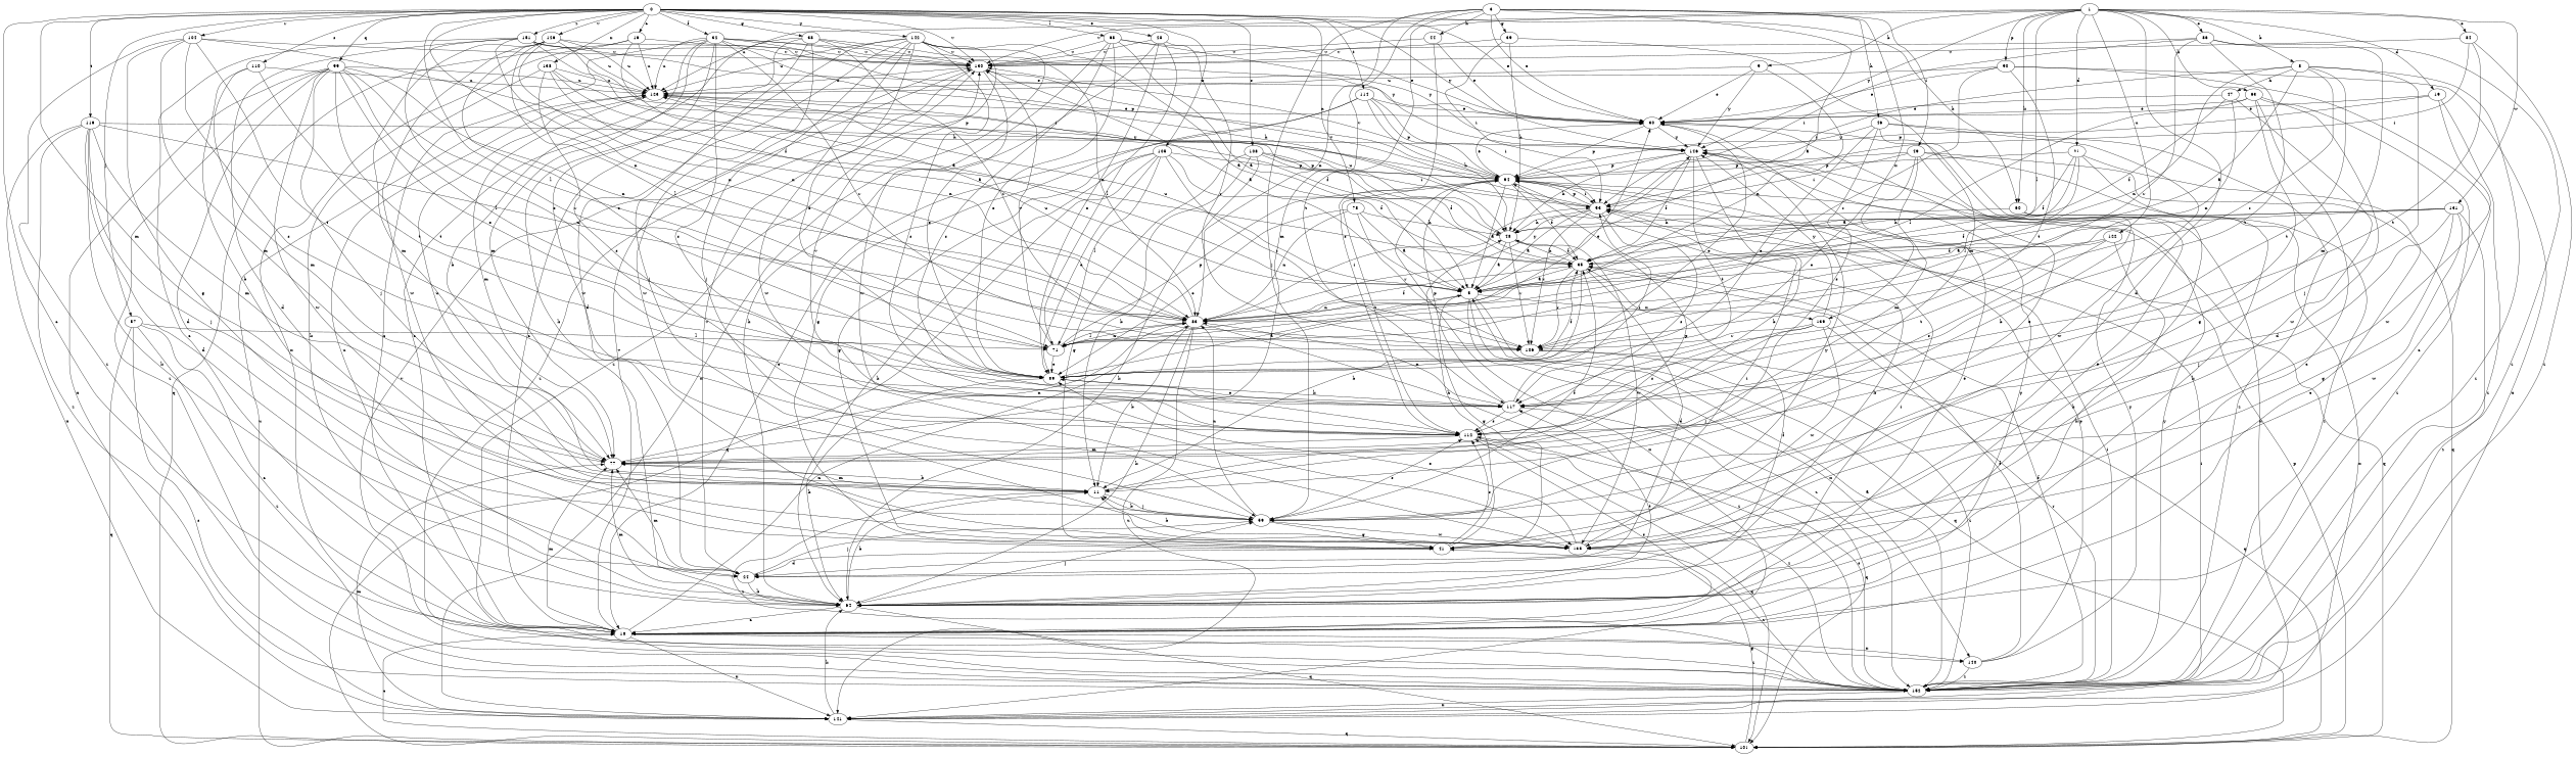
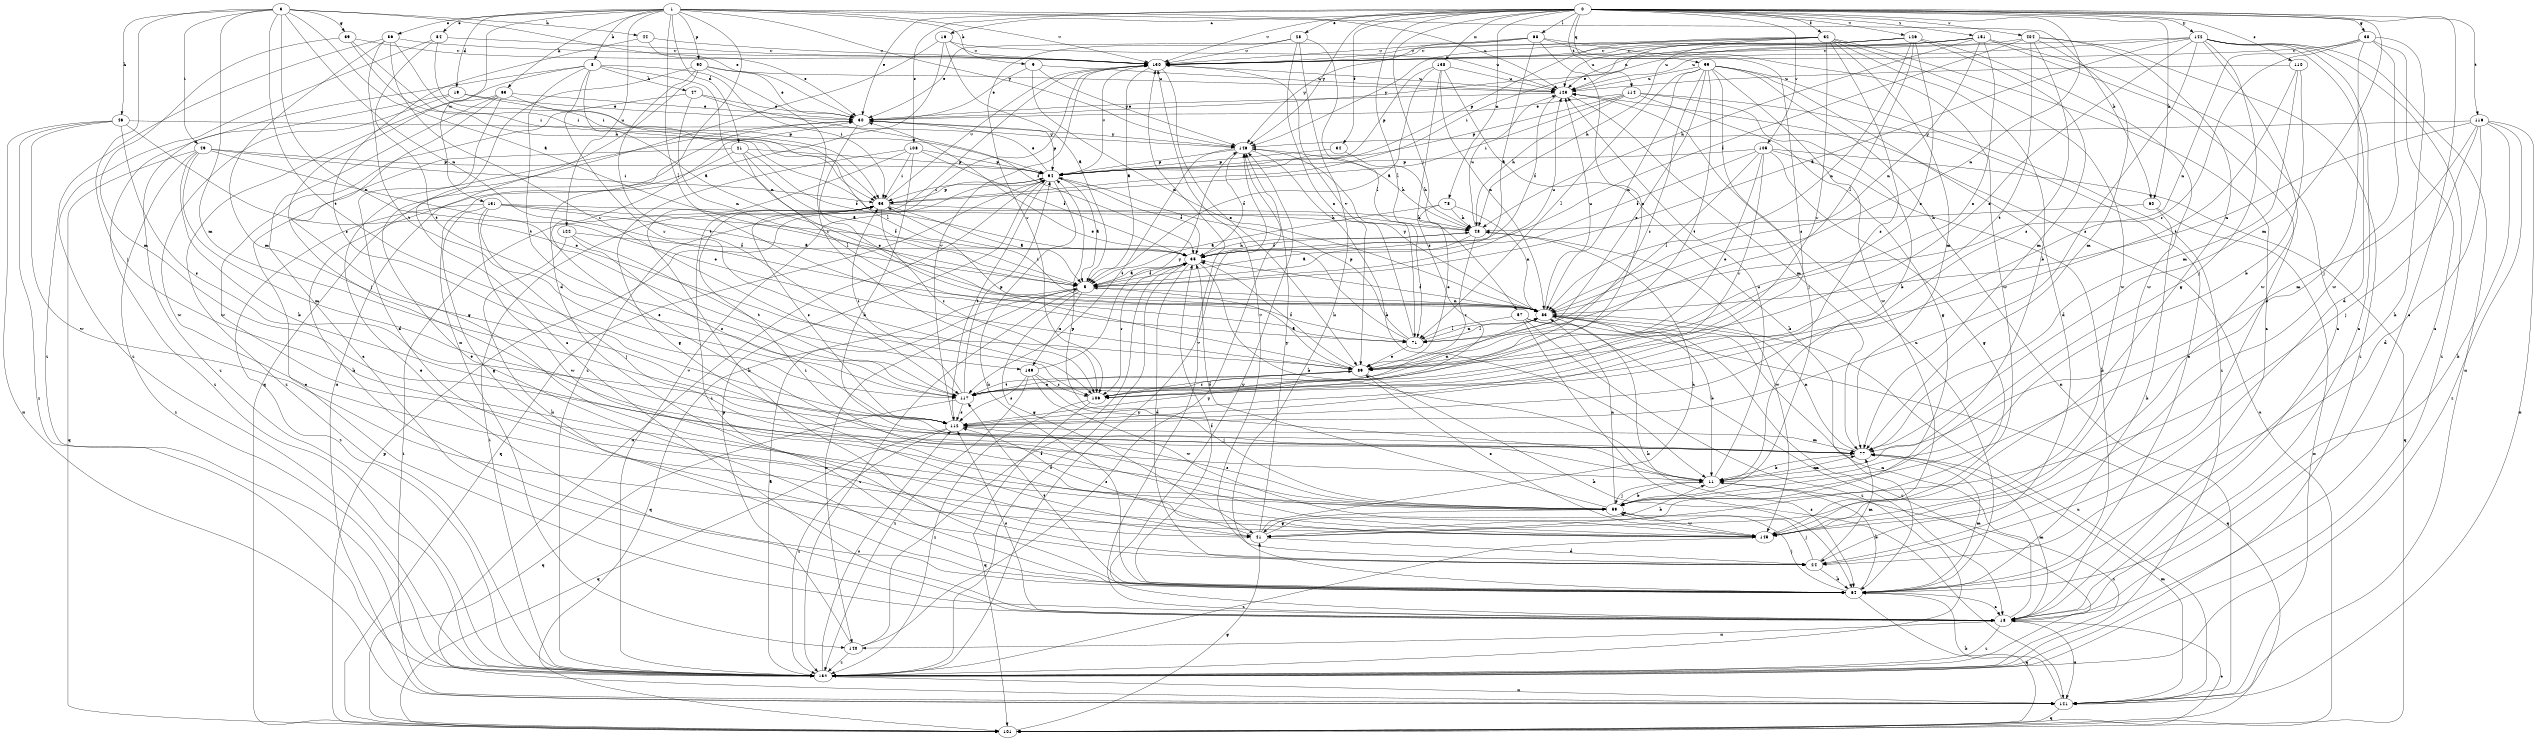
  strict digraph {
    0
    16
    18
    28
    30
    32
+   34
    38
    57
    60
    68
    71
    77
    78
    83
    99
-   104
+   104 [label=404]
    105
    108
    110
    114
    116
    126
    130
    138
    142
    146
    151
    123
    5
    101
    140
    152
    112
    141
    106
    89
    64
    94
    11
-   135
+   135 [label=145]
    48
    59
    35
    53
    24
    117
    41
    1
    8
    9
    19
    21
    63
    84
    86
    90
    122
    131
    47
    3
    39
    44
    46
    49
    139
    0 -> 16 [label=c]
    0 -> 18 [label=c]
    0 -> 28 [label=e]
    0 -> 30 [label=e]
    0 -> 32 [label=f]
+   0 -> 34 [label=f]
    0 -> 38 [label=g]
    0 -> 57 [label=j]
    0 -> 60 [label=k]
    0 -> 68 [label=l]
    0 -> 71 [label=l]
    0 -> 77 [label=m]
    0 -> 78 [label=n]
    0 -> 83 [label=n]
    0 -> 99 [label=q]
    0 -> 104 [label=r]
    0 -> 105 [label=r]
    0 -> 108 [label=s]
    0 -> 110 [label=s]
    0 -> 114 [label=t]
    0 -> 116 [label=t]
    0 -> 126 [label=v]
    0 -> 130 [label=v]
    0 -> 138 [label=x]
    0 -> 142 [label=y]
    0 -> 146 [label=y]
    0 -> 151 [label=z]
    16 -> 130 [label=v]
    16 -> 123 [label=u]
    16 -> 5 [label=a]
    16 -> 101 [label=q]
    16 -> 140 [label=x]
    18 -> 30 [label=e]
    18 -> 77 [label=m]
    18 -> 83 [label=n]
    18 -> 130 [label=v]
    18 -> 146 [label=y]
    18 -> 140 [label=x]
    18 -> 152 [label=z]
    18 -> 112 [label=s]
    18 -> 141 [label=x]
    28 -> 71 [label=l]
    28 -> 130 [label=v]
    28 -> 106 [label=r]
    28 -> 89 [label=o]
    28 -> 64 [label=k]
    30 -> 146 [label=y]
    30 -> 89 [label=o]
    30 -> 94 [label=p]
    32 -> 18 [label=c]
    32 -> 77 [label=m]
    32 -> 130 [label=v]
    32 -> 146 [label=y]
    32 -> 123 [label=u]
    32 -> 112 [label=s]
    32 -> 106 [label=r]
    32 -> 94 [label=p]
    32 -> 11 [label=b]
    32 -> 135 [label=w]
    32 -> 48 [label=h]
+   34 -> 94 [label=p]
+   34 -> 48 [label=h]
    38 -> 18 [label=c]
    38 -> 83 [label=n]
    38 -> 130 [label=v]
    38 -> 106 [label=r]
    38 -> 64 [label=k]
    38 -> 135 [label=w]
    38 -> 59 [label=j]
    57 -> 18 [label=c]
    57 -> 71 [label=l]
    57 -> 101 [label=q]
    57 -> 152 [label=z]
    57 -> 141 [label=s]
    60 -> 141 [label=x]
    60 -> 64 [label=k]
    60 -> 48 [label=h]
    68 -> 30 [label=e]
    68 -> 130 [label=v]
    68 -> 146 [label=y]
    68 -> 5 [label=a]
    68 -> 112 [label=s]
    68 -> 89 [label=o]
    68 -> 135 [label=w]
    71 -> 30 [label=e]
    71 -> 83 [label=n]
    71 -> 130 [label=v]
    71 -> 89 [label=o]
    71 -> 94 [label=p]
    77 -> 83 [label=n]
    77 -> 11 [label=b]
    78 -> 83 [label=n]
    78 -> 5 [label=a]
    78 -> 89 [label=o]
    78 -> 48 [label=h]
    83 -> 71 [label=l]
    83 -> 146 [label=y]
    83 -> 123 [label=u]
    83 -> 152 [label=z]
    83 -> 141 [label=u]
    83 -> 64 [label=k]
    83 -> 11 [label=b]
    83 -> 35 [label=f]
    83 -> 53 [label=i]
    99 -> 71 [label=l]
    99 -> 83 [label=n]
    99 -> 123 [label=u]
    99 -> 152 [label=z]
    99 -> 141 [label=x]
    99 -> 106 [label=r]
    99 -> 89 [label=o]
    99 -> 135 [label=w]
    99 -> 59 [label=j]
    99 -> 24 [label=d]
    99 -> 117 [label=t]
    104 -> 77 [label=m]
    104 -> 130 [label=v]
    104 -> 152 [label=z]
    104 -> 112 [label=s]
    104 -> 35 [label=f]
    104 -> 117 [label=t]
    104 -> 41 [label=g]
    105 -> 71 [label=l]
    105 -> 101 [label=q]
    105 -> 106 [label=r]
    105 -> 89 [label=o]
    105 -> 64 [label=k]
    105 -> 94 [label=p]
    105 -> 35 [label=f]
    105 -> 41 [label=g]
    108 -> 64 [label=k]
    108 -> 94 [label=p]
    108 -> 11 [label=b]
    108 -> 35 [label=f]
    108 -> 53 [label=i]
    108 -> 41 [label=g]
    110 -> 77 [label=m]
    110 -> 123 [label=u]
    110 -> 11 [label=b]
    110 -> 117 [label=t]
    114 -> 18 [label=c]
    114 -> 30 [label=e]
    114 -> 94 [label=p]
+   114 -> 11 [label=b]
    114 -> 48 [label=h]
    114 -> 53 [label=i]
    114 -> 41 [label=g]
    116 -> 77 [label=m]
    116 -> 83 [label=n]
    116 -> 146 [label=y]
    116 -> 152 [label=z]
    116 -> 141 [label=x]
    116 -> 64 [label=k]
    116 -> 59 [label=j]
    116 -> 24 [label=d]
    126 -> 71 [label=l]
    126 -> 77 [label=m]
    126 -> 83 [label=n]
    126 -> 130 [label=v]
    126 -> 123 [label=u]
    126 -> 89 [label=o]
    126 -> 135 [label=w]
    126 -> 53 [label=i]
    130 -> 123 [label=u]
    130 -> 5 [label=a]
    130 -> 152 [label=z]
    130 -> 89 [label=o]
    138 -> 83 [label=n]
    138 -> 123 [label=u]
    138 -> 5 [label=a]
    138 -> 112 [label=s]
    138 -> 64 [label=k]
    138 -> 94 [label=p]
    142 -> 18 [label=c]
    142 -> 130 [label=v]
    142 -> 123 [label=u]
    142 -> 5 [label=a]
    142 -> 152 [label=z]
    142 -> 112 [label=s]
    142 -> 141 [label=x]
    142 -> 89 [label=o]
    142 -> 135 [label=w]
    142 -> 59 [label=j]
    142 -> 24 [label=d]
    146 -> 94 [label=p]
    146 -> 11 [label=b]
    146 -> 48 [label=h]
    146 -> 35 [label=f]
    146 -> 117 [label=t]
    151 -> 18 [label=c]
    151 -> 30 [label=e]
    151 -> 83 [label=n]
    151 -> 130 [label=v]
    151 -> 123 [label=u]
    151 -> 89 [label=o]
    151 -> 48 [label=h]
    151 -> 24 [label=d]
    123 -> 30 [label=e]
    123 -> 77 [label=m]
    123 -> 35 [label=f]
    5 -> 83 [label=n]
    5 -> 123 [label=u]
    5 -> 101 [label=q]
    5 -> 140 [label=x]
    5 -> 152 [label=z]
+   5 -> 35 [label=f]
    5 -> 41 [label=g]
    5 -> 139 [label=x]
    101 -> 18 [label=c]
    101 -> 123 [label=u]
    101 -> 94 [label=p]
    101 -> 41 [label=g]
    140 -> 146 [label=y]
    140 -> 152 [label=z]
    140 -> 94 [label=p]
    140 -> 35 [label=f]
    152 -> 130 [label=v]
    152 -> 146 [label=y]
    152 -> 5 [label=a]
    152 -> 112 [label=s]
    152 -> 141 [label=x]
    152 -> 35 [label=f]
    152 -> 53 [label=i]
    112 -> 77 [label=m]
    112 -> 130 [label=v]
    112 -> 101 [label=q]
    112 -> 152 [label=z]
    141 -> 77 [label=m]
    141 -> 101 [label=q]
    141 -> 64 [label=k]
    141 -> 53 [label=i]
    106 -> 101 [label=q]
    106 -> 152 [label=z]
    89 -> 5 [label=a]
-   78 -> 106 [label=r]
+   89 -> 106 [label=r]
    89 -> 64 [label=k]
    89 -> 35 [label=f]
-   89 -> 117 [label=k]
+   89 -> 117 [label=t]
    64 -> 18 [label=c]
    64 -> 30 [label=e]
    64 -> 77 [label=m]
    64 -> 123 [label=u]
    64 -> 101 [label=q]
    64 -> 11 [label=b]
    64 -> 59 [label=j]
    64 -> 35 [label=f]
    64 -> 53 [label=i]
    64 -> 117 [label=t]
    94 -> 30 [label=e]
    94 -> 130 [label=v]
    94 -> 5 [label=a]
    94 -> 101 [label=q]
    94 -> 112 [label=t]
    94 -> 141 [label=x]
    94 -> 64 [label=k]
    94 -> 35 [label=f]
    94 -> 53 [label=i]
    11 -> 77 [label=m]
    11 -> 123 [label=u]
    11 -> 152 [label=z]
    11 -> 94 [label=p]
    11 -> 59 [label=j]
    135 -> 152 [label=z]
    135 -> 89 [label=o]
    135 -> 53 [label=i]
    48 -> 123 [label=u]
    48 -> 5 [label=a]
    48 -> 106 [label=r]
    48 -> 135 [label=w]
    48 -> 35 [label=f]
    59 -> 30 [label=e]
    59 -> 83 [label=n]
    59 -> 112 [label=s]
    59 -> 11 [label=b]
    59 -> 135 [label=w]
    59 -> 35 [label=f]
    59 -> 41 [label=g]
    35 -> 5 [label=a]
    35 -> 106 [label=r]
    35 -> 11 [label=b]
    35 -> 48 [label=h]
    35 -> 24 [label=d]
    53 -> 130 [label=v]
    53 -> 5 [label=a]
    53 -> 112 [label=s]
    53 -> 106 [label=r]
    53 -> 94 [label=p]
    53 -> 48 [label=h]
    24 -> 77 [label=m]
    24 -> 130 [label=v]
    24 -> 64 [label=k]
    24 -> 59 [label=j]
    117 -> 83 [label=n]
    117 -> 101 [label=q]
    117 -> 112 [label=s]
    117 -> 89 [label=o]
    117 -> 94 [label=p]
    117 -> 53 [label=i]
    41 -> 146 [label=y]
    41 -> 112 [label=s]
    41 -> 11 [label=b]
    41 -> 48 [label=h]
    41 -> 24 [label=d]
    1 -> 60 [label=k]
    1 -> 71 [label=l]
    1 -> 130 [label=v]
    1 -> 146 [label=y]
    1 -> 123 [label=u]
    1 -> 24 [label=d]
    1 -> 8 [label=b]
    1 -> 9 [label=b]
    1 -> 19 [label=d]
    1 -> 21 [label=d]
    1 -> 63 [label=k]
    1 -> 84 [label=o]
    1 -> 86 [label=o]
    1 -> 90 [label=p]
    1 -> 122 [label=u]
    1 -> 131 [label=w]
    8 -> 83 [label=n]
    8 -> 5 [label=a]
    8 -> 152 [label=z]
    8 -> 106 [label=r]
    8 -> 59 [label=j]
    8 -> 53 [label=i]
    8 -> 117 [label=t]
    8 -> 47 [label=h]
    9 -> 30 [label=e]
    9 -> 83 [label=n]
    9 -> 146 [label=y]
    9 -> 123 [label=u]
    19 -> 30 [label=e]
    19 -> 152 [label=z]
    19 -> 94 [label=p]
    19 -> 135 [label=w]
    21 -> 18 [label=c]
    21 -> 71 [label=l]
    21 -> 5 [label=a]
    21 -> 64 [label=k]
    21 -> 94 [label=p]
    21 -> 35 [label=f]
    63 -> 18 [label=c]
    63 -> 30 [label=e]
    63 -> 71 [label=l]
    63 -> 152 [label=z]
    63 -> 24 [label=d]
    63 -> 41 [label=g]
    84 -> 130 [label=v]
    84 -> 152 [label=z]
    84 -> 53 [label=i]
    84 -> 117 [label=t]
    86 -> 77 [label=m]
    86 -> 130 [label=v]
    86 -> 152 [label=z]
    86 -> 106 [label=r]
    86 -> 53 [label=i]
    86 -> 117 [label=t]
    90 -> 18 [label=c]
    90 -> 30 [label=e]
    90 -> 123 [label=u]
    90 -> 141 [label=x]
    90 -> 106 [label=r]
    90 -> 117 [label=t]
    122 -> 112 [label=s]
    122 -> 64 [label=k]
    122 -> 35 [label=f]
    122 -> 117 [label=t]
    131 -> 5 [label=a]
    131 -> 152 [label=z]
    131 -> 135 [label=w]
    131 -> 48 [label=h]
    131 -> 59 [label=j]
    131 -> 35 [label=f]
    131 -> 41 [label=g]
    47 -> 30 [label=e]
    47 -> 83 [label=n]
    47 -> 135 [label=w]
    47 -> 35 [label=f]
    3 -> 30 [label=e]
    3 -> 77 [label=m]
    3 -> 83 [label=n]
    3 -> 5 [label=a]
    3 -> 59 [label=j]
    3 -> 117 [label=t]
    3 -> 39 [label=g]
    3 -> 44 [label=h]
    3 -> 46 [label=h]
    3 -> 49 [label=i]
    3 -> 139 [label=x]
    39 -> 77 [label=m]
    39 -> 130 [label=v]
    39 -> 48 [label=h]
    39 -> 53 [label=i]
    44 -> 30 [label=e]
    44 -> 130 [label=v]
    44 -> 112 [label=s]
    46 -> 146 [label=y]
    46 -> 152 [label=z]
    46 -> 112 [label=s]
    46 -> 141 [label=x]
    46 -> 89 [label=o]
    46 -> 135 [label=w]
    49 -> 77 [label=m]
    49 -> 101 [label=q]
    49 -> 152 [label=z]
    49 -> 89 [label=o]
    49 -> 94 [label=p]
    49 -> 11 [label=b]
    49 -> 53 [label=i]
    139 -> 146 [label=y]
-   139 -> 152 [label=r]
+   139 -> 152 [label=z]
    139 -> 112 [label=s]
    139 -> 106 [label=r]
    139 -> 135 [label=w]
    139 -> 59 [label=j]
  }
